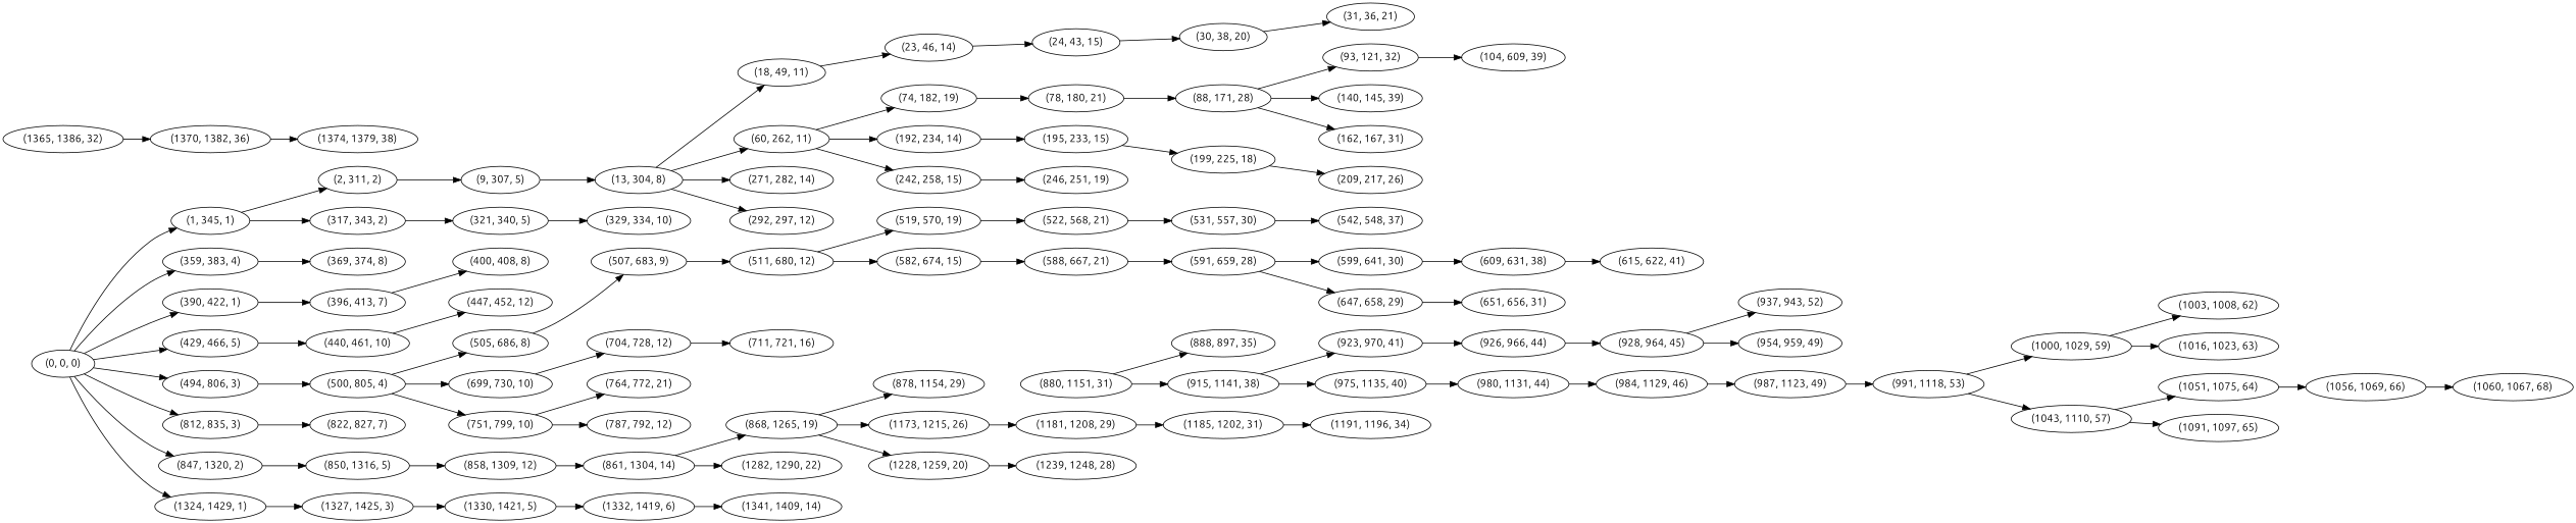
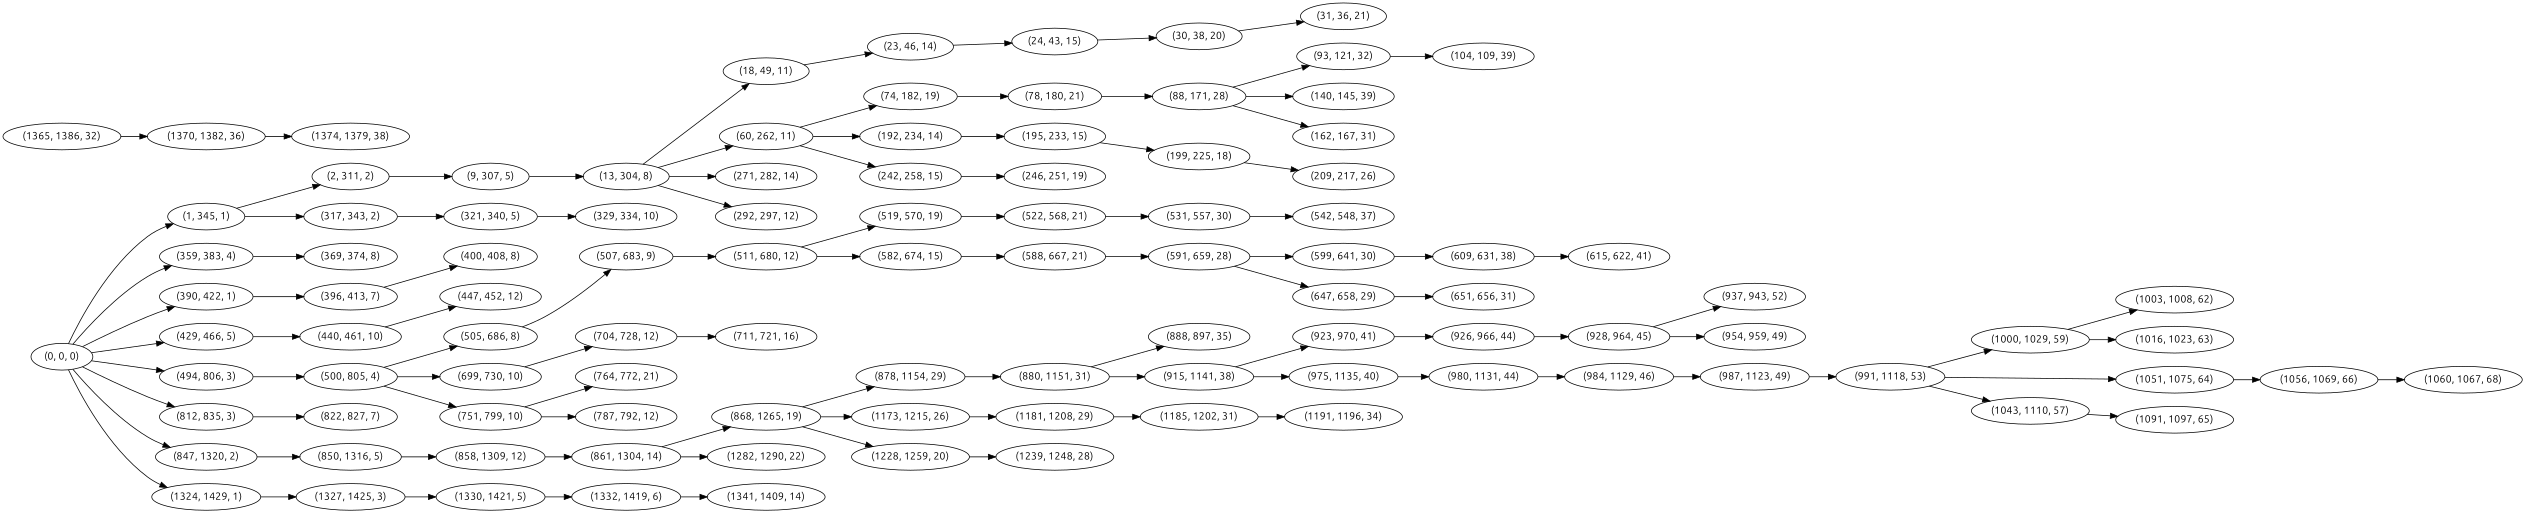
  digraph {
    fontname=Ubuntu
    rankdir=LR
    node [fontname=Ubuntu]
    edge [fontname=Ubuntu]
    "(0, 0, 0)"
    "(1, 345, 1)"
    "(359, 383, 4)"
    "(390, 422, 1)"
    "(429, 466, 5)"
    "(494, 806, 3)"
    "(812, 835, 3)"
    "(847, 1320, 2)"
    "(1324, 1429, 1)"
    "(2, 311, 2)"
    "(317, 343, 2)"
    "(369, 374, 8)"
    "(396, 413, 7)"
    "(440, 461, 10)"
    "(500, 805, 4)"
    "(822, 827, 7)"
    "(850, 1316, 5)"
    "(1327, 1425, 3)"
    "(9, 307, 5)"
    "(321, 340, 5)"
    "(13, 304, 8)"
    "(18, 49, 11)"
    "(60, 262, 11)"
    "(271, 282, 14)"
    "(292, 297, 12)"
    "(23, 46, 14)"
    "(74, 182, 19)"
    "(192, 234, 14)"
    "(242, 258, 15)"
    "(24, 43, 15)"
    "(30, 38, 20)"
    "(31, 36, 21)"
    "(78, 180, 21)"
    "(195, 233, 15)"
    "(246, 251, 19)"
    "(88, 171, 28)"
    "(93, 121, 32)"
    "(140, 145, 39)"
    "(162, 167, 31)"
-   "(104, 109, 39)" [label="(104, 609, 39)"]
+   "(104, 109, 39)"
    "(199, 225, 18)"
    "(209, 217, 26)"
    "(329, 334, 10)"
    "(400, 408, 8)"
    "(447, 452, 12)"
    "(505, 686, 8)"
    "(699, 730, 10)"
    "(751, 799, 10)"
    "(507, 683, 9)"
    "(704, 728, 12)"
    "(764, 772, 21)"
    "(787, 792, 12)"
    "(511, 680, 12)"
    "(519, 570, 19)"
    "(582, 674, 15)"
    "(522, 568, 21)"
    "(588, 667, 21)"
    "(531, 557, 30)"
    "(542, 548, 37)"
    n60 [label="(591, 659, 28)"]
    "(599, 641, 30)"
    "(647, 658, 29)"
    "(609, 631, 38)"
    "(651, 656, 31)"
    "(615, 622, 41)"
    "(711, 721, 16)"
    "(858, 1309, 12)"
    "(861, 1304, 14)"
    "(868, 1265, 19)"
    "(1282, 1290, 22)"
    "(878, 1154, 29)"
    "(1173, 1215, 26)"
    "(1228, 1259, 20)"
    "(880, 1151, 31)"
    "(1181, 1208, 29)"
    "(1239, 1248, 28)"
    "(888, 897, 35)"
    "(915, 1141, 38)"
    "(923, 970, 41)"
    "(975, 1135, 40)"
    "(926, 966, 44)"
    "(980, 1131, 44)"
    "(928, 964, 45)"
    "(937, 943, 52)"
    "(954, 959, 49)"
    "(984, 1129, 46)"
    "(987, 1123, 49)"
    "(991, 1118, 53)"
    "(1000, 1029, 59)"
    "(1043, 1110, 57)"
    "(1003, 1008, 62)"
    "(1016, 1023, 63)"
    "(1051, 1075, 64)"
    "(1091, 1097, 65)"
    "(1056, 1069, 66)"
    "(1060, 1067, 68)"
    "(1185, 1202, 31)"
    "(1191, 1196, 34)"
    "(1330, 1421, 5)"
    "(1332, 1419, 6)"
    "(1341, 1409, 14)"
    "(1365, 1386, 32)"
    "(1370, 1382, 36)"
    "(1374, 1379, 38)"
    "(0, 0, 0)" -> "(1, 345, 1)"
    "(0, 0, 0)" -> "(359, 383, 4)"
    "(0, 0, 0)" -> "(390, 422, 1)"
    "(0, 0, 0)" -> "(429, 466, 5)"
    "(0, 0, 0)" -> "(494, 806, 3)"
    "(0, 0, 0)" -> "(812, 835, 3)"
    "(0, 0, 0)" -> "(847, 1320, 2)"
    "(0, 0, 0)" -> "(1324, 1429, 1)"
    "(1, 345, 1)" -> "(2, 311, 2)"
    "(1, 345, 1)" -> "(317, 343, 2)"
    "(359, 383, 4)" -> "(369, 374, 8)"
    "(390, 422, 1)" -> "(396, 413, 7)"
    "(429, 466, 5)" -> "(440, 461, 10)"
    "(494, 806, 3)" -> "(500, 805, 4)"
    "(812, 835, 3)" -> "(822, 827, 7)"
    "(847, 1320, 2)" -> "(850, 1316, 5)"
    "(1324, 1429, 1)" -> "(1327, 1425, 3)"
    "(2, 311, 2)" -> "(9, 307, 5)"
    "(317, 343, 2)" -> "(321, 340, 5)"
    "(396, 413, 7)" -> "(400, 408, 8)"
    "(440, 461, 10)" -> "(447, 452, 12)"
    "(500, 805, 4)" -> "(505, 686, 8)"
    "(500, 805, 4)" -> "(699, 730, 10)"
    "(500, 805, 4)" -> "(751, 799, 10)"
    "(850, 1316, 5)" -> "(858, 1309, 12)"
    "(1327, 1425, 3)" -> "(1330, 1421, 5)"
    "(9, 307, 5)" -> "(13, 304, 8)"
    "(321, 340, 5)" -> "(329, 334, 10)"
    "(13, 304, 8)" -> "(18, 49, 11)"
    "(13, 304, 8)" -> "(60, 262, 11)"
    "(13, 304, 8)" -> "(271, 282, 14)"
    "(13, 304, 8)" -> "(292, 297, 12)"
    "(18, 49, 11)" -> "(23, 46, 14)"
    "(60, 262, 11)" -> "(74, 182, 19)"
    "(60, 262, 11)" -> "(192, 234, 14)"
    "(60, 262, 11)" -> "(242, 258, 15)"
    "(23, 46, 14)" -> "(24, 43, 15)"
    "(74, 182, 19)" -> "(78, 180, 21)"
    "(192, 234, 14)" -> "(195, 233, 15)"
    "(242, 258, 15)" -> "(246, 251, 19)"
    "(24, 43, 15)" -> "(30, 38, 20)"
    "(30, 38, 20)" -> "(31, 36, 21)"
    "(78, 180, 21)" -> "(88, 171, 28)"
    "(195, 233, 15)" -> "(199, 225, 18)"
    "(88, 171, 28)" -> "(93, 121, 32)"
    "(88, 171, 28)" -> "(140, 145, 39)"
    "(88, 171, 28)" -> "(162, 167, 31)"
    "(93, 121, 32)" -> "(104, 109, 39)"
    "(199, 225, 18)" -> "(209, 217, 26)"
    "(505, 686, 8)" -> "(507, 683, 9)"
    "(699, 730, 10)" -> "(704, 728, 12)"
    "(751, 799, 10)" -> "(764, 772, 21)"
    "(751, 799, 10)" -> "(787, 792, 12)"
    "(507, 683, 9)" -> "(511, 680, 12)"
    "(704, 728, 12)" -> "(711, 721, 16)"
    "(511, 680, 12)" -> "(519, 570, 19)"
    "(511, 680, 12)" -> "(582, 674, 15)"
    "(519, 570, 19)" -> "(522, 568, 21)"
    "(582, 674, 15)" -> "(588, 667, 21)"
    "(522, 568, 21)" -> "(531, 557, 30)"
    "(588, 667, 21)" -> n60
    "(531, 557, 30)" -> "(542, 548, 37)"
    n60 -> "(599, 641, 30)"
    n60 -> "(647, 658, 29)"
    "(599, 641, 30)" -> "(609, 631, 38)"
    "(647, 658, 29)" -> "(651, 656, 31)"
    "(609, 631, 38)" -> "(615, 622, 41)"
    "(858, 1309, 12)" -> "(861, 1304, 14)"
    "(861, 1304, 14)" -> "(868, 1265, 19)"
    "(861, 1304, 14)" -> "(1282, 1290, 22)"
    "(868, 1265, 19)" -> "(878, 1154, 29)"
    "(868, 1265, 19)" -> "(1173, 1215, 26)"
    "(868, 1265, 19)" -> "(1228, 1259, 20)"
+   "(878, 1154, 29)" -> "(880, 1151, 31)"
    "(1173, 1215, 26)" -> "(1181, 1208, 29)"
    "(1228, 1259, 20)" -> "(1239, 1248, 28)"
    "(880, 1151, 31)" -> "(888, 897, 35)"
    "(880, 1151, 31)" -> "(915, 1141, 38)"
    "(1181, 1208, 29)" -> "(1185, 1202, 31)"
    "(915, 1141, 38)" -> "(923, 970, 41)"
    "(915, 1141, 38)" -> "(975, 1135, 40)"
    "(923, 970, 41)" -> "(926, 966, 44)"
    "(975, 1135, 40)" -> "(980, 1131, 44)"
    "(926, 966, 44)" -> "(928, 964, 45)"
    "(980, 1131, 44)" -> "(984, 1129, 46)"
    "(928, 964, 45)" -> "(937, 943, 52)"
    "(928, 964, 45)" -> "(954, 959, 49)"
    "(984, 1129, 46)" -> "(987, 1123, 49)"
    "(987, 1123, 49)" -> "(991, 1118, 53)"
    "(991, 1118, 53)" -> "(1000, 1029, 59)"
    "(991, 1118, 53)" -> "(1043, 1110, 57)"
    "(1000, 1029, 59)" -> "(1003, 1008, 62)"
    "(1000, 1029, 59)" -> "(1016, 1023, 63)"
-   "(1043, 1110, 57)" -> "(1051, 1075, 64)"
+   "(991, 1118, 53)" -> "(1051, 1075, 64)"
    "(1043, 1110, 57)" -> "(1091, 1097, 65)"
    "(1051, 1075, 64)" -> "(1056, 1069, 66)"
    "(1056, 1069, 66)" -> "(1060, 1067, 68)"
    "(1185, 1202, 31)" -> "(1191, 1196, 34)"
    "(1330, 1421, 5)" -> "(1332, 1419, 6)"
    "(1332, 1419, 6)" -> "(1341, 1409, 14)"
    "(1365, 1386, 32)" -> "(1370, 1382, 36)"
    "(1370, 1382, 36)" -> "(1374, 1379, 38)"
  }
